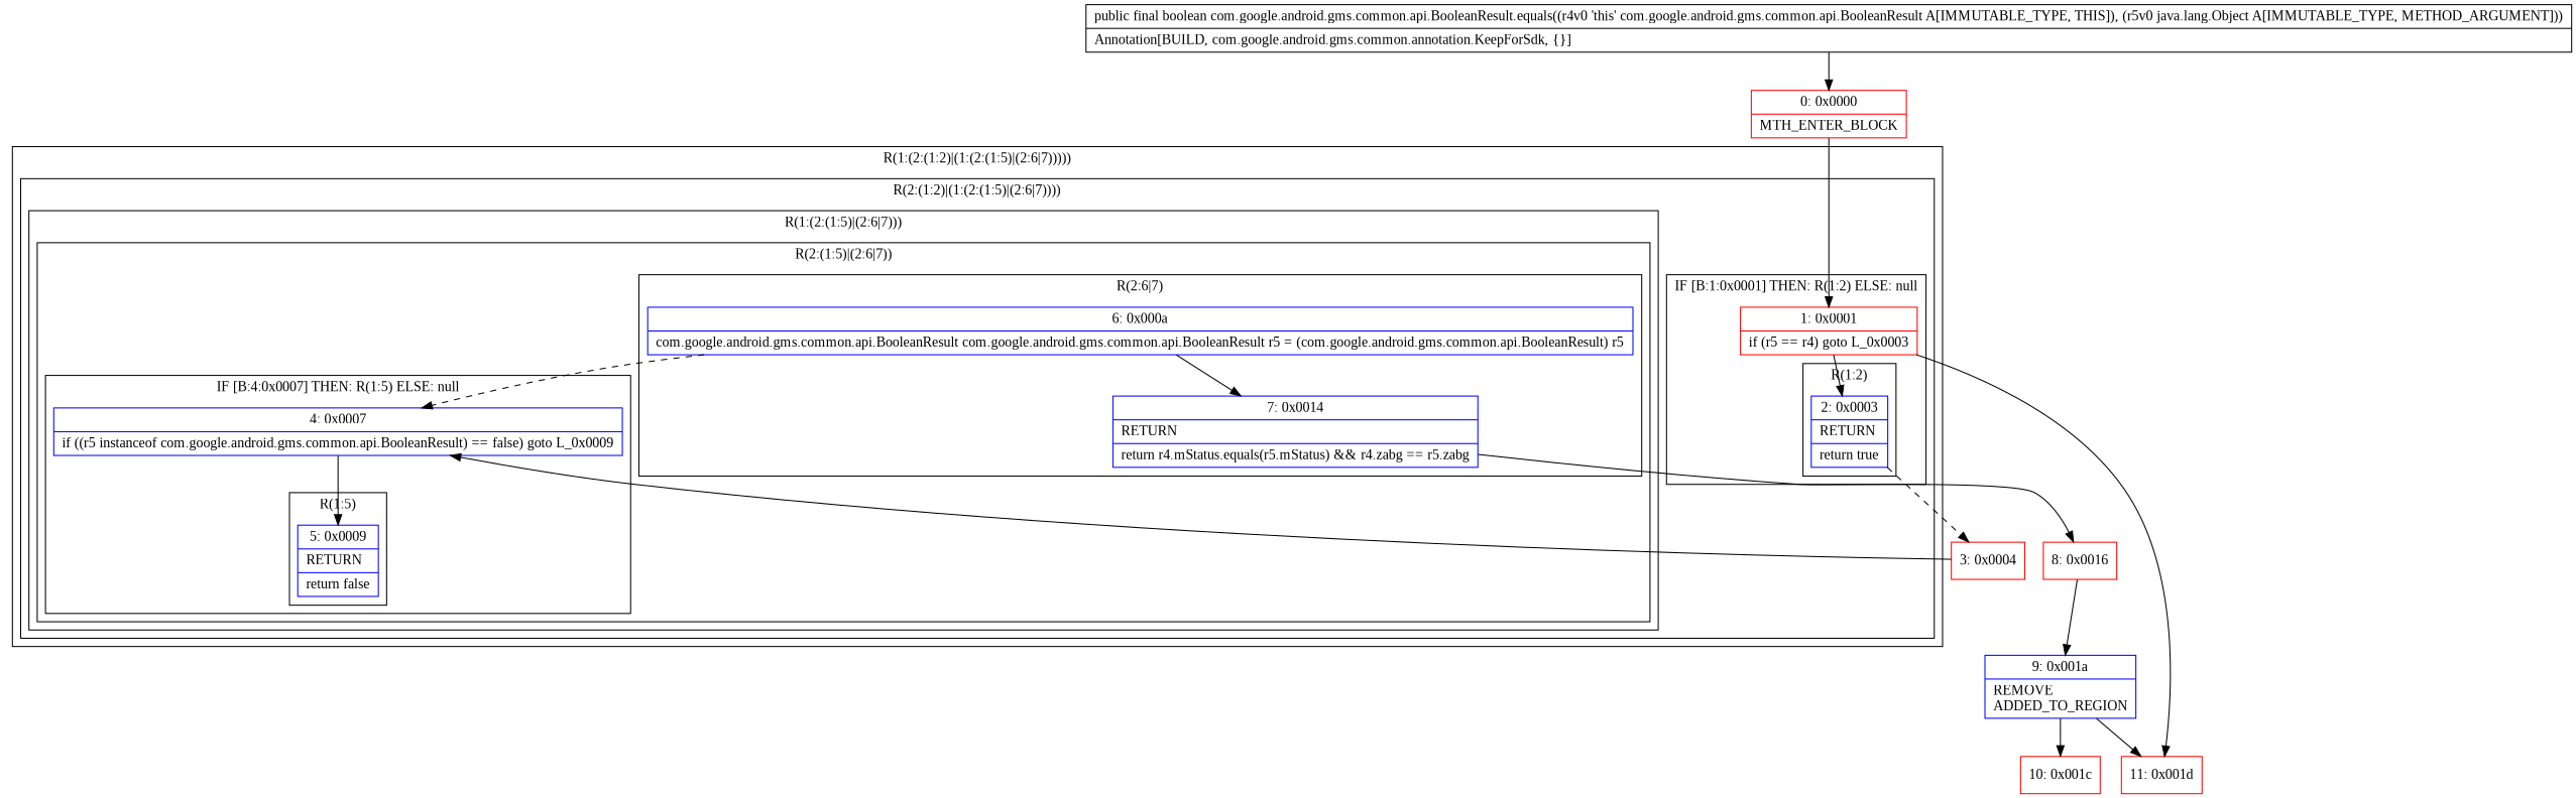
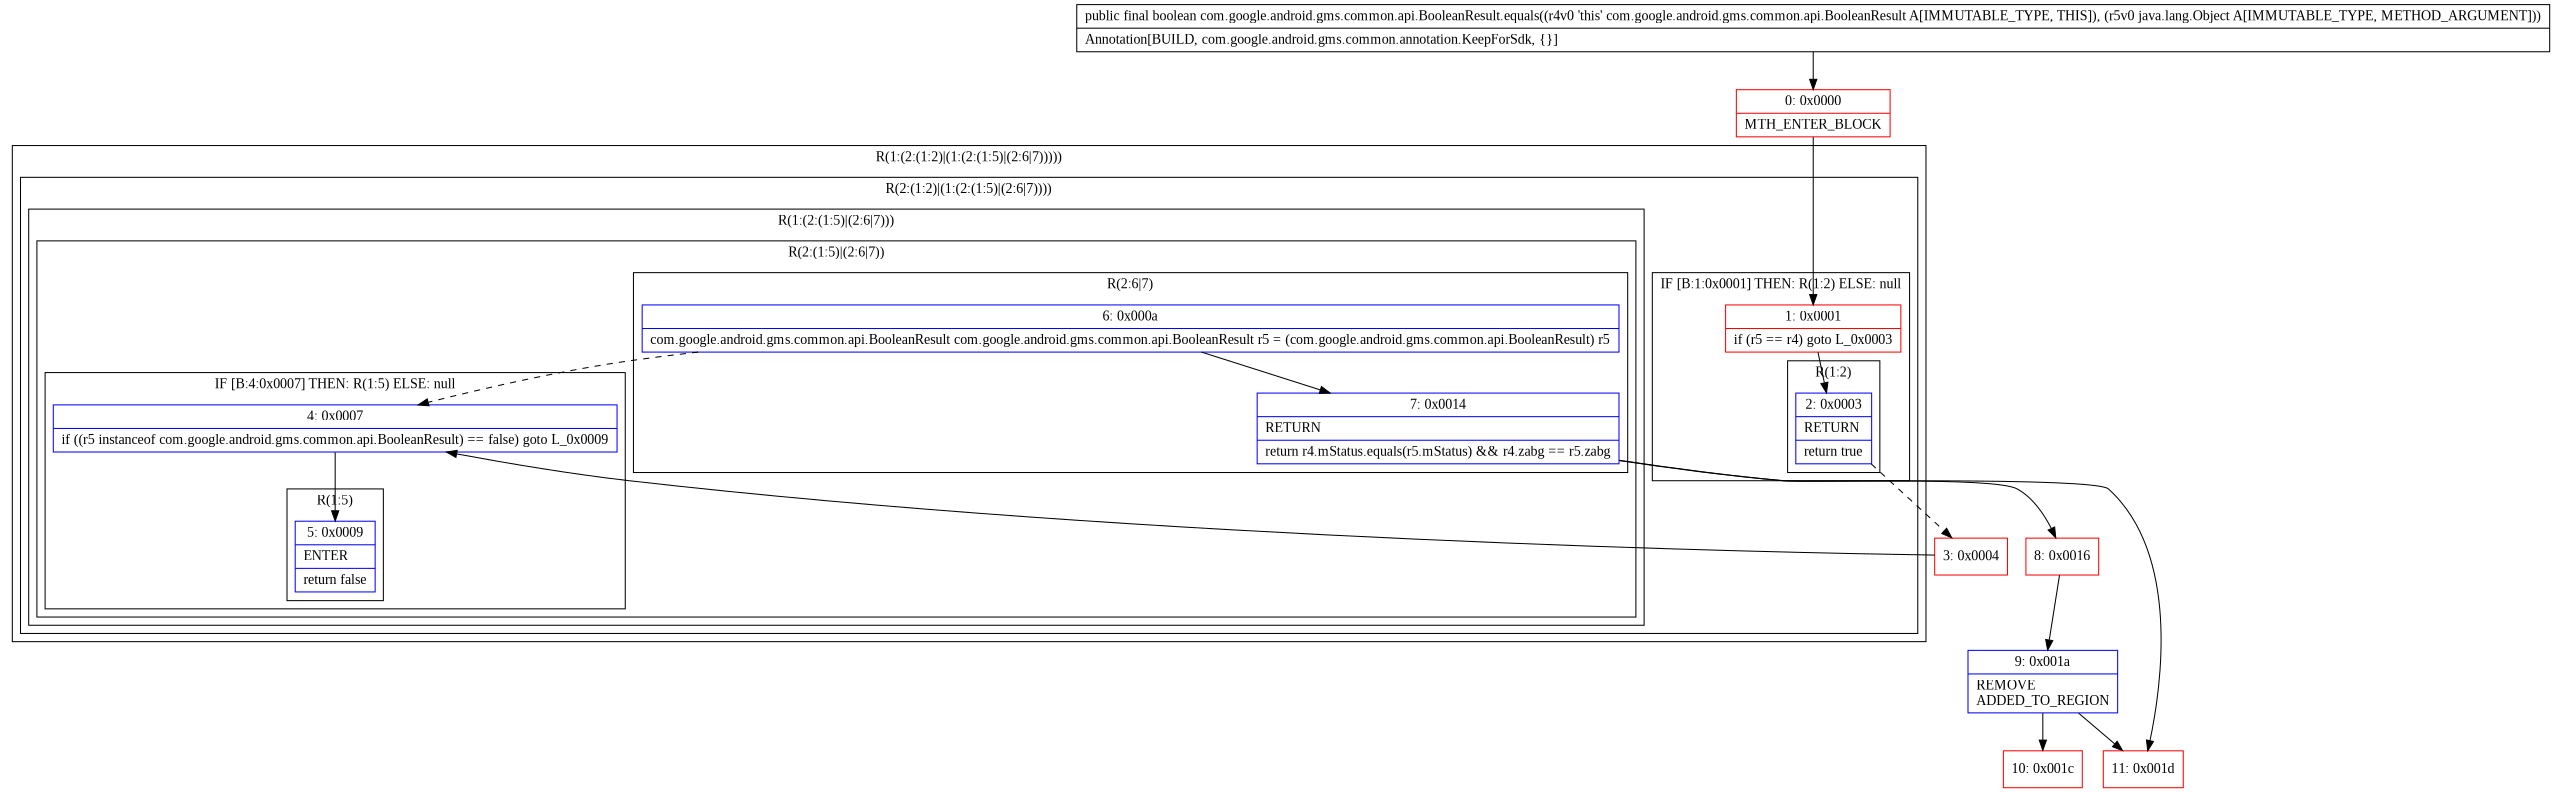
  digraph {
    fontname="Liberation Serif"
    node [color=blue fontname="Liberation Serif" shape=record]
    edge [fontname="Liberation Serif"]
    n1 [label="{2\:\ 0x0003|RETURN\l|return true\l}"]
    n2 [color=red label="{1\:\ 0x0001|if (r5 == r4) goto L_0x0003\l}"]
-   n3 [label="{5\:\ 0x0009|RETURN\l|return false\l}"]
+   n3 [label="{5\:\ 0x0009|ENTER\l|return false\l}"]
    n4 [label="{4\:\ 0x0007|if ((r5 instanceof com.google.android.gms.common.api.BooleanResult) == false) goto L_0x0009\l}"]
    n5 [label="{6\:\ 0x000a|com.google.android.gms.common.api.BooleanResult com.google.android.gms.common.api.BooleanResult r5 = (com.google.android.gms.common.api.BooleanResult) r5\l}"]
    n6 [label="{7\:\ 0x0014|RETURN\l|return r4.mStatus.equals(r5.mStatus) && r4.zabg == r5.zabg\l}"]
    n7 [color=red label="{3\:\ 0x0004}"]
    n8 [color=red label="{8\:\ 0x0016}"]
    n9 [color=red label="{11\:\ 0x001d}"]
    n10 [label="{9\:\ 0x001a|REMOVE\lADDED_TO_REGION\l}"]
    n11 [color=red label="{0\:\ 0x0000|MTH_ENTER_BLOCK\l}"]
    n12 [color=red label="{10\:\ 0x001c}"]
    n13 [label="{public final boolean com.google.android.gms.common.api.BooleanResult.equals((r4v0 'this' com.google.android.gms.common.api.BooleanResult A[IMMUTABLE_TYPE, THIS]), (r5v0 java.lang.Object A[IMMUTABLE_TYPE, METHOD_ARGUMENT]))  | Annotation[BUILD, com.google.android.gms.common.annotation.KeepForSdk, \{\}]\l}" color=""]
    subgraph cluster_1 {
      label="R(1:(2:(1:2)|(1:(2:(1:5)|(2:6|7)))))"
      subgraph cluster_2 {
        label="R(2:(1:2)|(1:(2:(1:5)|(2:6|7))))"
        subgraph cluster_3 {
          label="IF [B:1:0x0001] THEN: R(1:2) ELSE: null"
          n2
          subgraph cluster_4 {
            label="R(1:2)"
            n1
          }
        }
        subgraph cluster_5 {
          label="R(1:(2:(1:5)|(2:6|7)))"
          subgraph cluster_6 {
            label="R(2:(1:5)|(2:6|7))"
            subgraph cluster_7 {
              label="IF [B:4:0x0007] THEN: R(1:5) ELSE: null"
              n4
              subgraph cluster_8 {
                label="R(1:5)"
                n3
              }
            }
            subgraph cluster_9 {
              label="R(2:6|7)"
              n5
              n6
            }
          }
        }
      }
    }
    n1 -> n7 [style=dashed]
    n2 -> n1
    n4 -> n3
    n5 -> n4 [style=dashed]
    n5 -> n6
    n6 -> n8
-   n2 -> n9
+   n6 -> n9
    n7 -> n4
    n8 -> n10
    n10 -> n9
    n10 -> n12
    n11 -> n2
    n13 -> n11
  }
